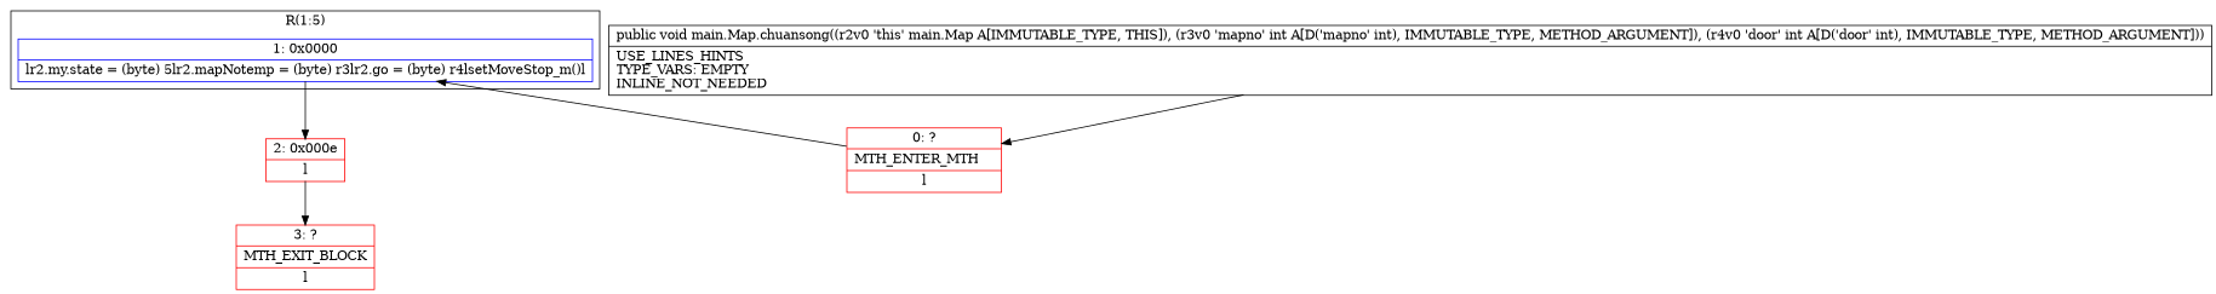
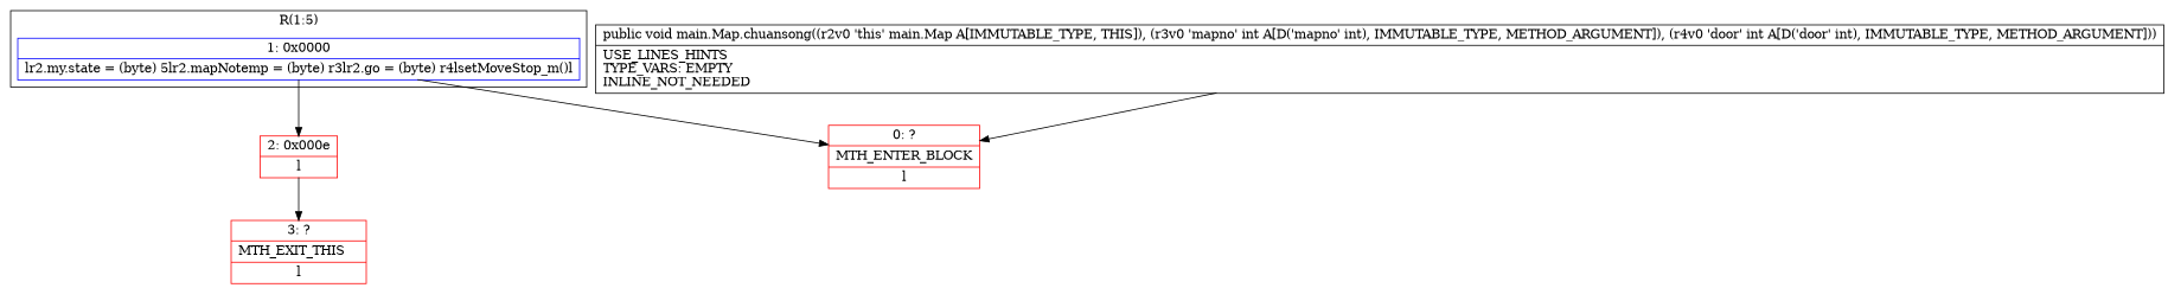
  digraph {
    node [color=red shape=record]
    n1 [color=blue label="{1\:\ 0x0000|lr2.my.state = (byte) 5lr2.mapNotemp = (byte) r3lr2.go = (byte) r4lsetMoveStop_m()l}"]
    n2 [label="{2\:\ 0x000e|l}"]
-   n3 [label="{3\:\ ?|MTH_EXIT_BLOCK\l|l}"]
-   n4 [label="{0\:\ ?|MTH_ENTER_MTH\l|l}"]
+   n3 [label="{3\:\ ?|MTH_EXIT_THIS\l|l}"]
+   n4 [label="{0\:\ ?|MTH_ENTER_BLOCK\l|l}"]
    n5 [label="{public void main.Map.chuansong((r2v0 'this' main.Map A[IMMUTABLE_TYPE, THIS]), (r3v0 'mapno' int A[D('mapno' int), IMMUTABLE_TYPE, METHOD_ARGUMENT]), (r4v0 'door' int A[D('door' int), IMMUTABLE_TYPE, METHOD_ARGUMENT]))  | USE_LINES_HINTS\lTYPE_VARS: EMPTY\lINLINE_NOT_NEEDED\l}" color=""]
    subgraph cluster_1 {
      label="R(1:5)"
      n1
    }
    n1 -> n2
    n2 -> n3
-   n4 -> n1
+   n1 -> n4
    n5 -> n4
  }
